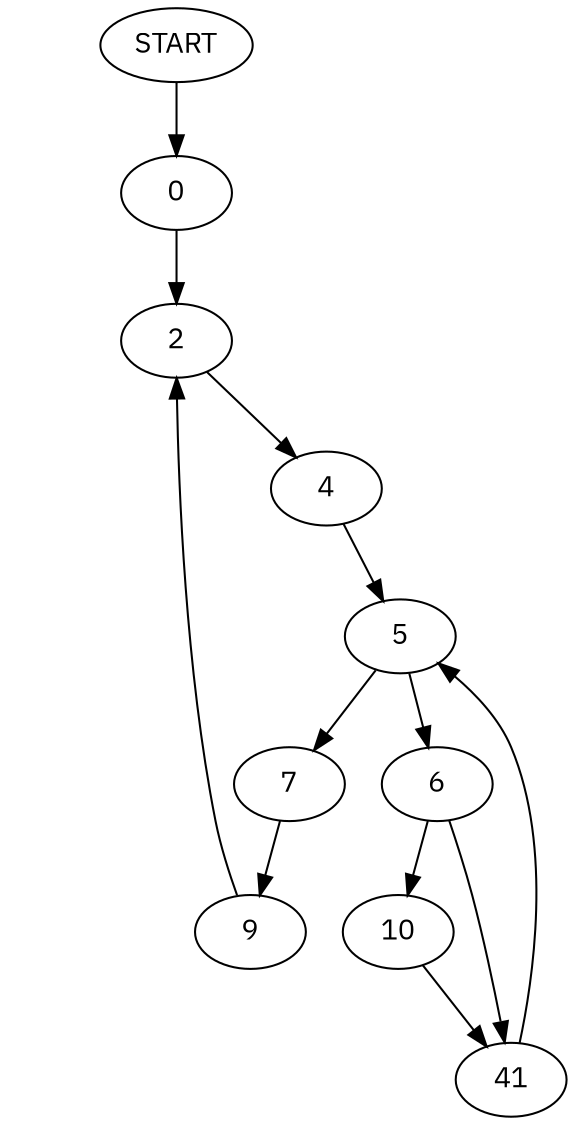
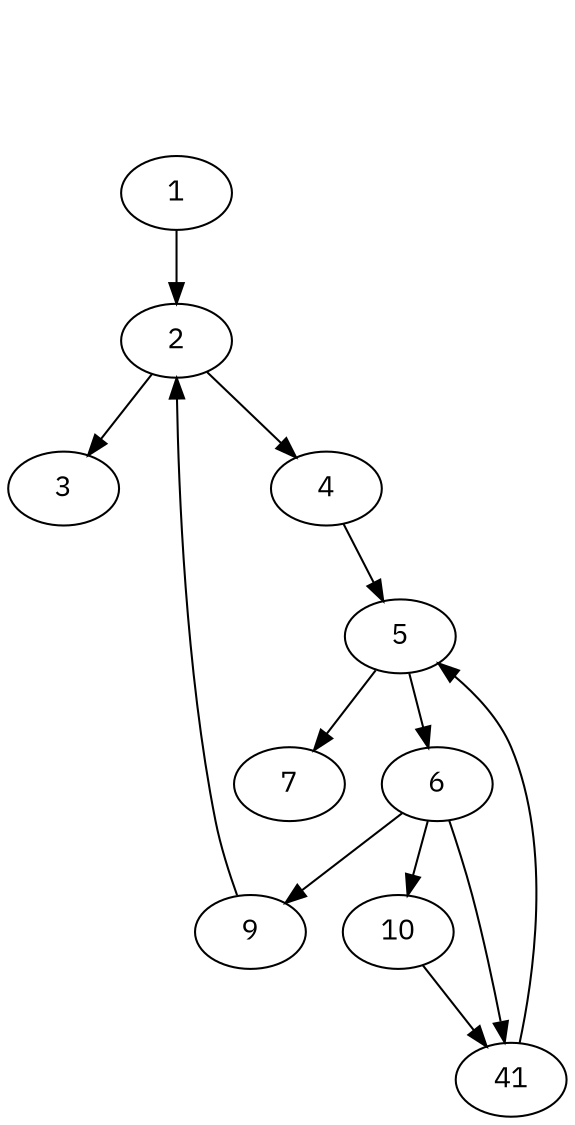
  digraph {
    fontname="IBM Plex Sans"
    node [fontname="IBM Plex Sans"]
    edge [fontname="IBM Plex Sans"]
-   n1 [label=START]
-   1 [label=0]
+   1
    2
+   3
    4
    5
    6
    7
    10
    n10 [label=41]
    9
-   n1 -> 1
    1 -> 2
+   2 -> 3
    2 -> 4
    4 -> 5
    5 -> 6
    5 -> 7
    6 -> 10
    6 -> n10
-   7 -> 9
+   6 -> 9
    10 -> n10
    n10 -> 5
    9 -> 2
  }
